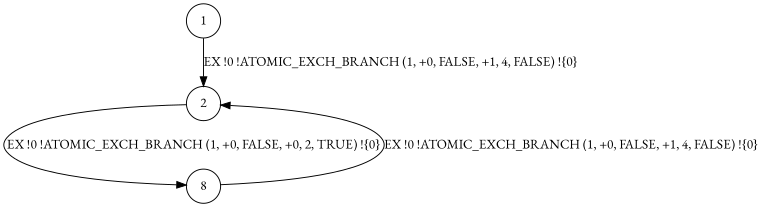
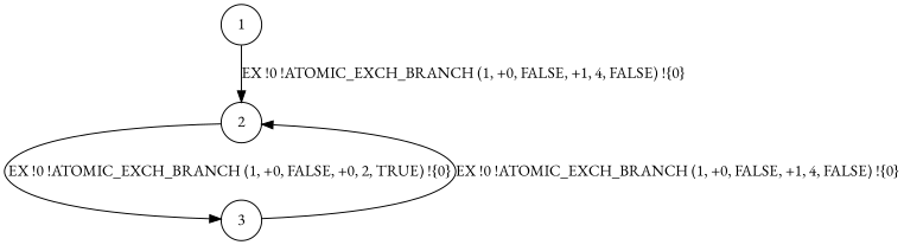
  digraph {
    fontname="EB Garamond"
    node [fontname="EB Garamond" shape=circle]
    edge [fontname="EB Garamond"]
    1
    2
-   3 [label=8]
+   3
    1 -> 2 [label="EX !0 !ATOMIC_EXCH_BRANCH (1, +0, FALSE, +1, 4, FALSE) !{0}"]
    2 -> 3 [label="EX !0 !ATOMIC_EXCH_BRANCH (1, +0, FALSE, +0, 2, TRUE) !{0}"]
    3 -> 2 [label="EX !0 !ATOMIC_EXCH_BRANCH (1, +0, FALSE, +1, 4, FALSE) !{0}"]
  }
